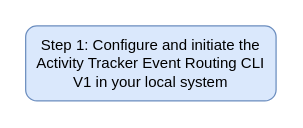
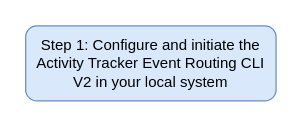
  <mxCell id="0" />
  <mxCell id="1" parent="0" />
- <mxCell id="2" value="Step 1: Configure and initiate the Activity Tracker Event Routing CLI V1 in your local system" style="rounded=1;whiteSpace=wrap;html=1;fillColor=#dae8fc;strokeColor=#6c8ebf;" vertex="1" parent="1"><mxGeometry x="20" y="20" width="200" height="60" as="geometry" /></mxCell>
+ <mxCell id="2" value="Step 1: Configure and initiate the Activity Tracker Event Routing CLI V2 in your local system" style="rounded=1;whiteSpace=wrap;html=1;fillColor=#dae8fc;strokeColor=#6c8ebf;" vertex="1" parent="1"><mxGeometry x="20" y="20" width="200" height="60" as="geometry" /></mxCell>
